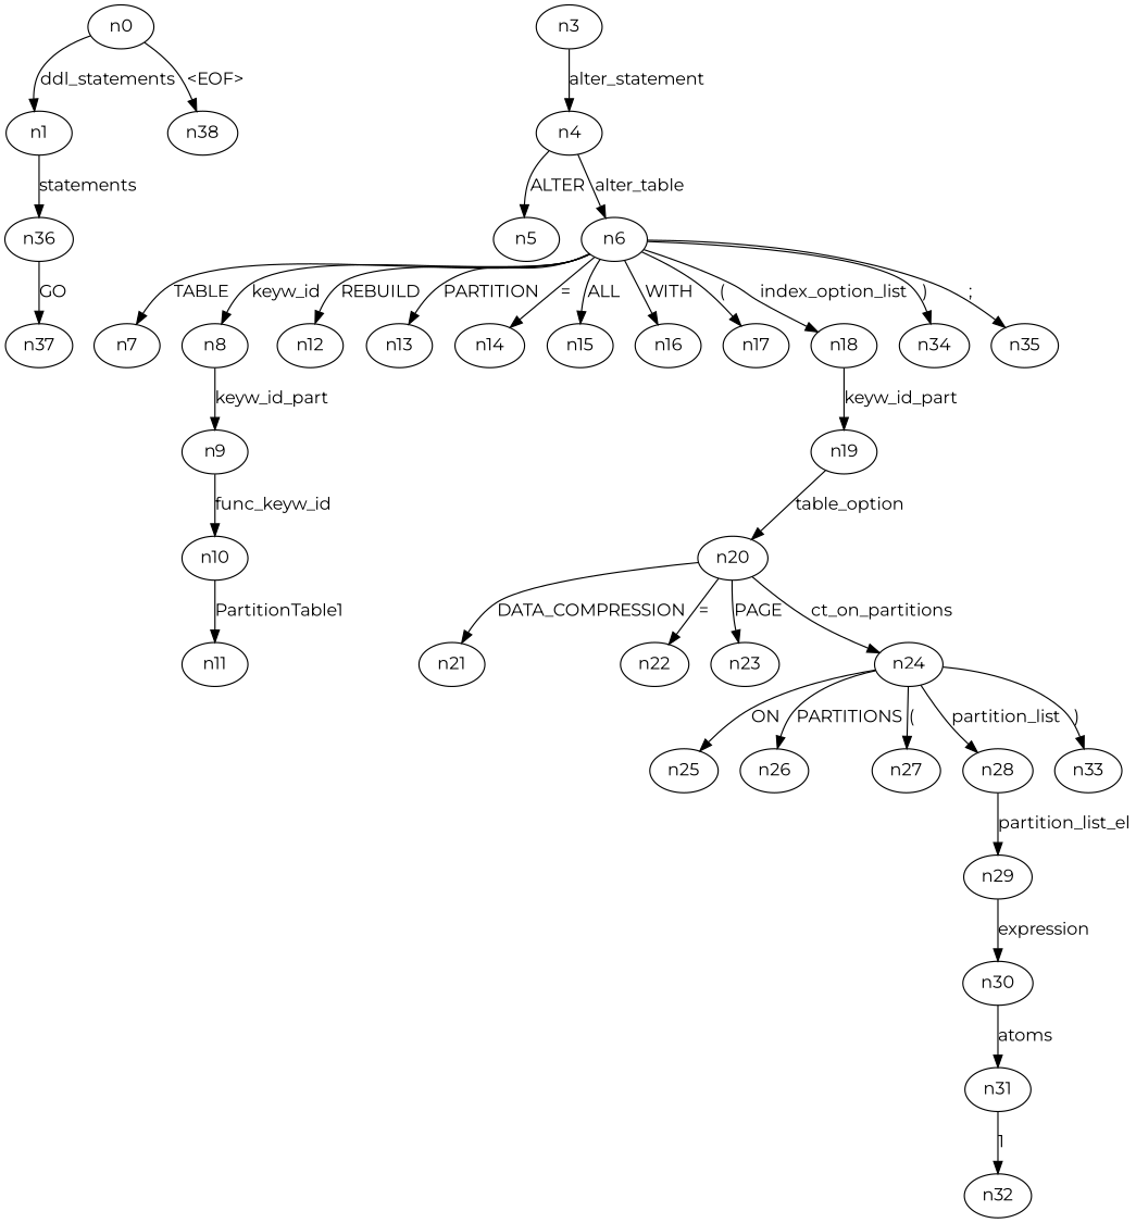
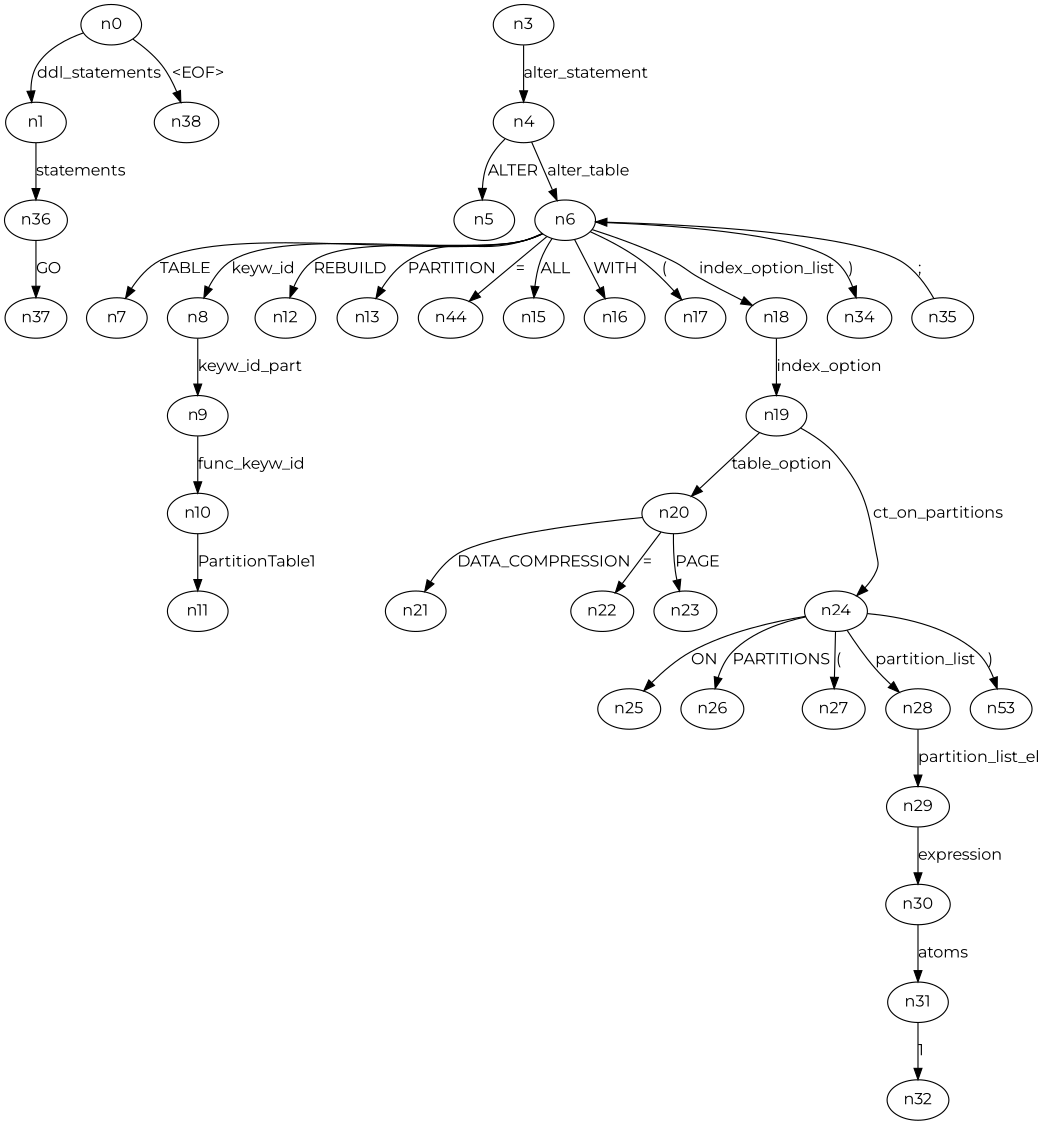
  digraph {
    fontname=Montserrat
    node [fontname=Montserrat]
    edge [fontname=Montserrat]
    n0
    n1
    n38
    n36
    n37
    n3
    n4
    n5
    n6
    n7
    n8
    n12
    n13
-   n14
+   n14 [label=n44]
    n15
    n16
    n17
    n18
    n34
    n35
    n9
    n19
    n10
    n11
    n20
    n21
    n22
    n23
    n24
    n25
    n26
    n27
    n28
-   n33
+   n33 [label=n53]
    n29
    n30
    n31
    n32
    n0 -> n1 [label=ddl_statements]
    n0 -> n38 [label="<EOF>"]
    n1 -> n36 [label=statements]
    n36 -> n37 [label=GO]
    n3 -> n4 [label=alter_statement]
    n4 -> n5 [label=ALTER]
    n4 -> n6 [label=alter_table]
    n6 -> n7 [label=TABLE]
    n6 -> n8 [label=keyw_id]
    n6 -> n12 [label=REBUILD]
    n6 -> n13 [label=PARTITION]
    n6 -> n14 [label="="]
    n6 -> n15 [label=ALL]
    n6 -> n16 [label=WITH]
    n6 -> n17 [label="("]
    n6 -> n18 [label=index_option_list]
    n6 -> n34 [label=")"]
-   n6 -> n35 [label=";"]
+   n35 -> n6 [label=";"]
    n8 -> n9 [label=keyw_id_part]
-   n18 -> n19 [label=keyw_id_part]
+   n18 -> n19 [label=index_option]
    n9 -> n10 [label=func_keyw_id]
    n19 -> n20 [label=table_option]
    n10 -> n11 [label=PartitionTable1]
    n20 -> n21 [label=DATA_COMPRESSION]
    n20 -> n22 [label="="]
    n20 -> n23 [label=PAGE]
-   n20 -> n24 [label=ct_on_partitions]
+   n19 -> n24 [label=ct_on_partitions]
    n24 -> n25 [label=ON]
    n24 -> n26 [label=PARTITIONS]
    n24 -> n27 [label="("]
    n24 -> n28 [label=partition_list]
    n24 -> n33 [label=")"]
    n28 -> n29 [label=partition_list_el]
    n29 -> n30 [label=expression]
    n30 -> n31 [label=atoms]
    n31 -> n32 [label=1]
  }
